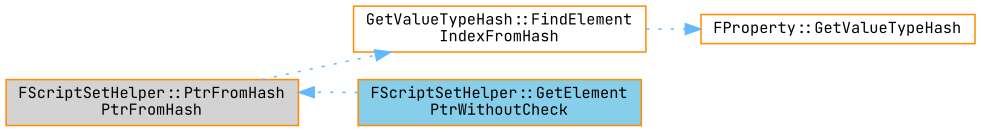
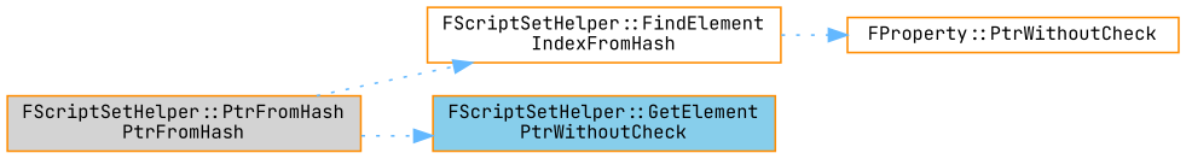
  digraph {
    fontname="JetBrains Mono"
    rankdir=LR
    node [color=darkorange fillcolor=white fontname="JetBrains Mono" fontsize=10 shape=box style=filled]
    edge [color=steelblue1 fontname="JetBrains Mono" fontsize=10 labelfontname=Helvetica labelfontsize=10 style=dotted]
    n1 [fillcolor=lightgrey fontcolor=black height=0.2 label="FScriptSetHelper::PtrFromHash\lPtrFromHash" width=0.4]
-   n2 [height=0.2 label="GetValueTypeHash::FindElement\lIndexFromHash" width=0.4]
+   n2 [height=0.2 label="FScriptSetHelper::FindElement\lIndexFromHash" width=0.4]
    n3 [fillcolor=skyblue height=0.2 label="FScriptSetHelper::GetElement\lPtrWithoutCheck" width=0.4]
-   n4 [height=0.2 label="FProperty::GetValueTypeHash" width=0.4]
+   n4 [height=0.2 label="FProperty::PtrWithoutCheck" width=0.4]
    n1 -> n2
-   n3 -> n1
+   n1 -> n3
    n2 -> n4
  }
